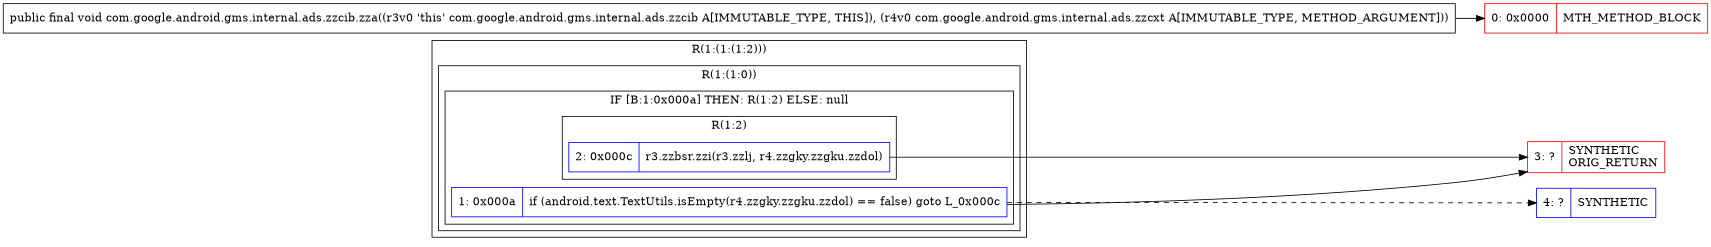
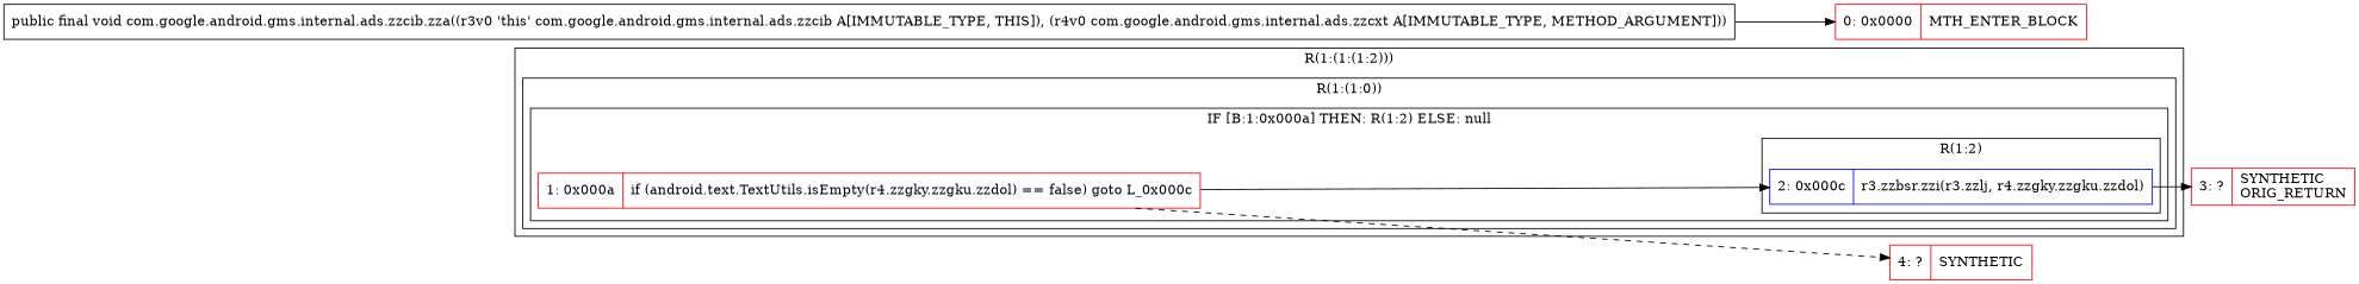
  digraph {
    rankdir=LR
    node [color=red shape=record]
    n1 [color=blue label="{2\:\ 0x000c|r3.zzbsr.zzi(r3.zzlj, r4.zzgky.zzgku.zzdol)\l}"]
-   n2 [color=blue label="{1\:\ 0x000a|if (android.text.TextUtils.isEmpty(r4.zzgky.zzgku.zzdol) == false) goto L_0x000c\l}"]
+   n2 [label="{1\:\ 0x000a|if (android.text.TextUtils.isEmpty(r4.zzgky.zzgku.zzdol) == false) goto L_0x000c\l}"]
    n3 [label="{3\:\ ?|SYNTHETIC\lORIG_RETURN\l}"]
-   n4 [color=blue label="{4\:\ ?|SYNTHETIC\l}"]
-   n5 [label="{0\:\ 0x0000|MTH_METHOD_BLOCK\l}"]
+   n4 [label="{4\:\ ?|SYNTHETIC\l}"]
+   n5 [label="{0\:\ 0x0000|MTH_ENTER_BLOCK\l}"]
    n6 [label="{public final void com.google.android.gms.internal.ads.zzcib.zza((r3v0 'this' com.google.android.gms.internal.ads.zzcib A[IMMUTABLE_TYPE, THIS]), (r4v0 com.google.android.gms.internal.ads.zzcxt A[IMMUTABLE_TYPE, METHOD_ARGUMENT])) }" color=""]
    subgraph cluster_1 {
      label="R(1:(1:(1:2)))"
      subgraph cluster_2 {
        label="R(1:(1:0))"
        subgraph cluster_3 {
          label="IF [B:1:0x000a] THEN: R(1:2) ELSE: null"
          n2
          subgraph cluster_4 {
            label="R(1:2)"
            n1
          }
        }
      }
    }
    n1 -> n3
-   n2 -> n3
+   n2 -> n1
    n2 -> n4 [style=dashed]
    n6 -> n5
  }
